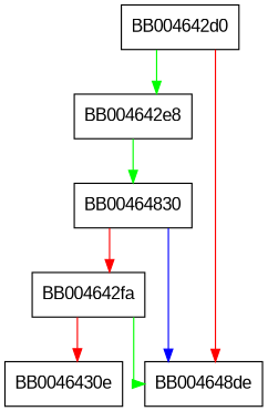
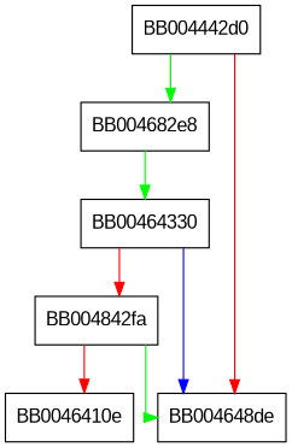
  digraph {
    fontname="Liberation Sans"
    splines=ortho
    node [fontname="Liberation Sans" shape=box]
    edge [color=green fontname="Liberation Sans"]
-   BB004642d0
-   BB004642e8
+   BB004642d0 [label=BB004442d0]
+   BB004642e8 [label=BB004682e8]
    n3 [label=BB004648de]
-   BB00464330 [label=BB00464830]
-   BB004642fa
-   BB0046430e
+   BB00464330
+   BB004642fa [label=BB004842fa]
+   BB0046430e [label=BB0046410e]
    BB004642d0 -> BB004642e8
    BB004642d0 -> n3 [color=red]
    BB004642e8 -> BB00464330
    BB00464330 -> n3 [color=blue]
    BB00464330 -> BB004642fa [color=red]
    BB004642fa -> n3
    BB004642fa -> BB0046430e [color=red]
  }
